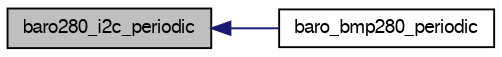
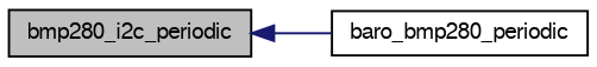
  digraph {
    rankdir=LR
    node [color=black fontname=FreeSans fontsize=10 shape=record style=filled]
-   n1 [fillcolor=grey75 fontcolor=black height=0.2 label=baro280_i2c_periodic width=0.4]
+   n1 [fillcolor=grey75 fontcolor=black height=0.2 label=bmp280_i2c_periodic width=0.4]
    n2 [fillcolor=white height=0.2 label=baro_bmp280_periodic width=0.4]
    n1 -> n2 [color=midnightblue dir=back fontname=FreeSans fontsize=10 labelfontname=FreeSans labelfontsize=10 style=solid]
  }
